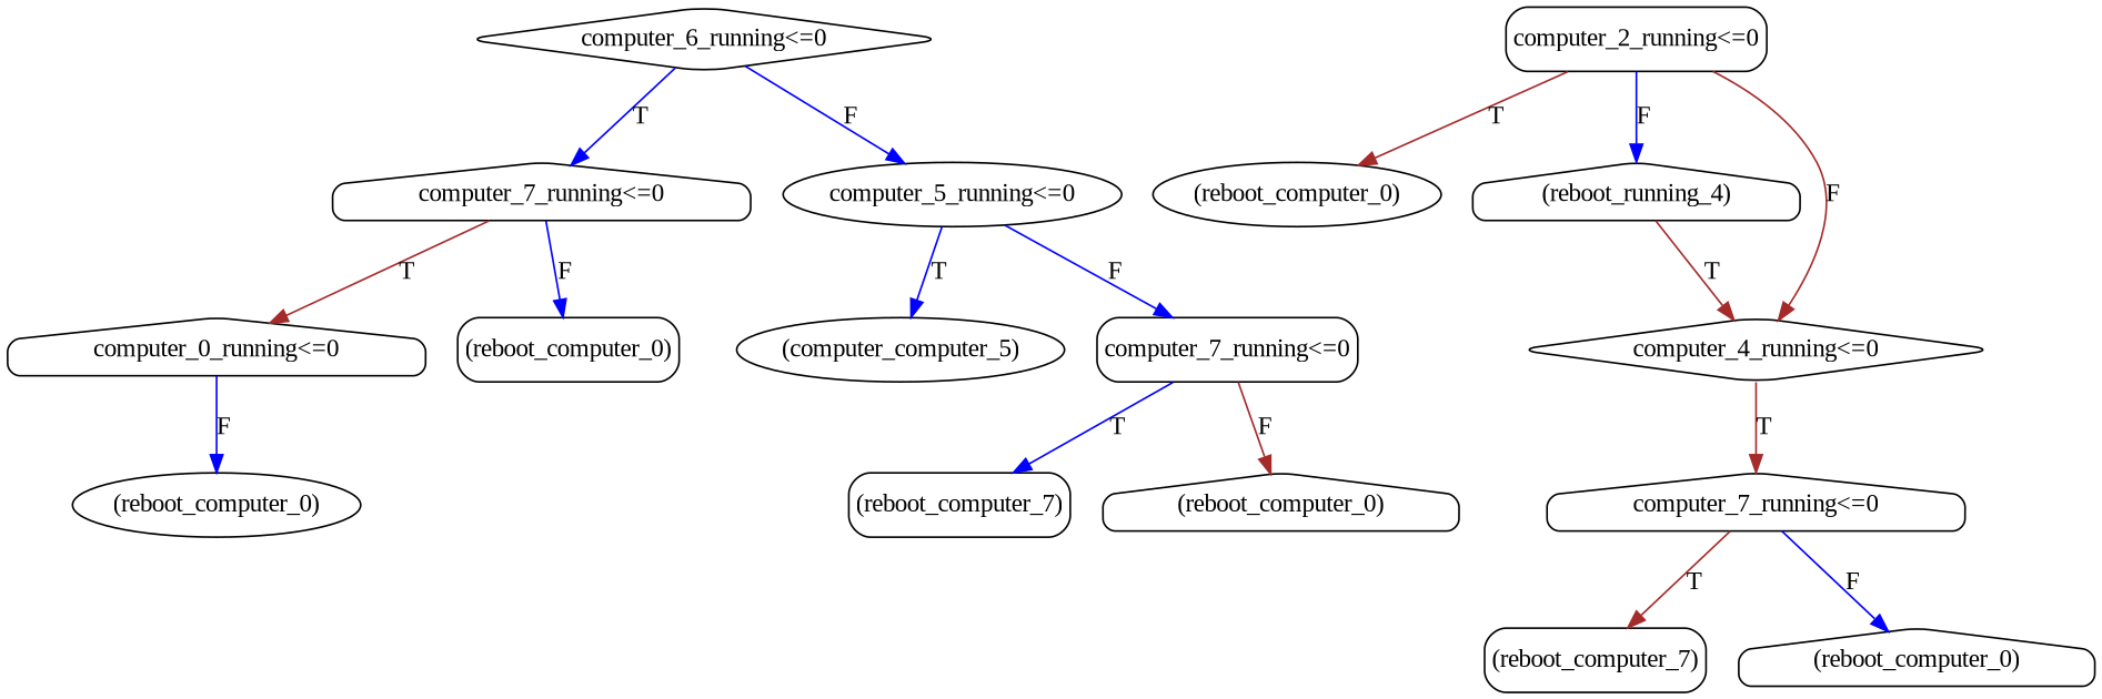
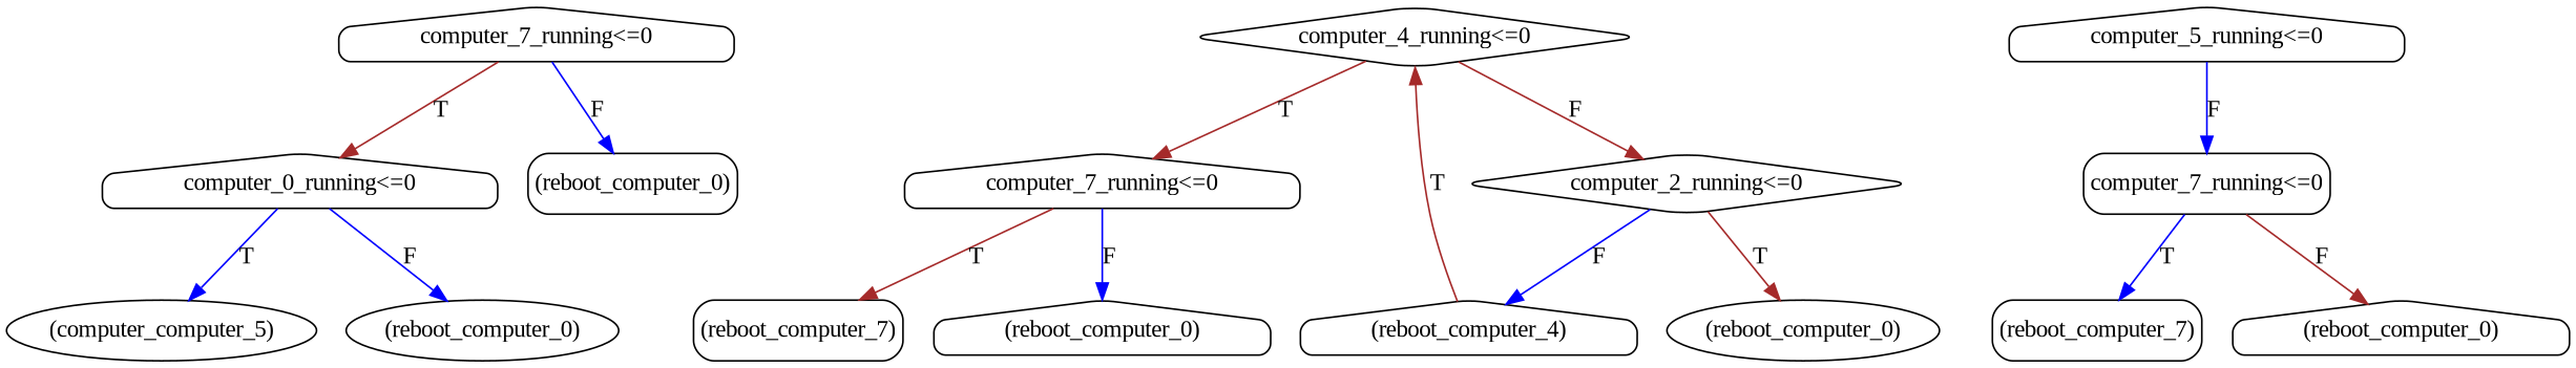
  digraph {
    fontname="Liberation Serif"
    node [fontname="Liberation Serif" margin="0.05,0.05" shape=house style=rounded]
    edge [color=blue fontname="Liberation Serif"]
    n1 [label="(computer_computer_5)" shape=ellipse]
    n2 [label="(reboot_computer_0)" shape=ellipse]
    n3 [label="computer_0_running<=0"]
    n4 [label="(reboot_computer_0)" shape=box]
    n5 [label="computer_7_running<=0"]
    n6 [label="(reboot_computer_7)" shape=box]
    n7 [label="(reboot_computer_0)"]
    n8 [label="computer_7_running<=0"]
    n9 [label="(reboot_computer_0)" shape=ellipse]
-   n10 [label="(reboot_running_4)"]
+   n10 [label="(reboot_computer_4)"]
    n11 [label="computer_4_running<=0" shape=diamond]
-   n12 [label="computer_2_running<=0" shape=box]
+   n12 [label="computer_2_running<=0" shape=diamond]
    n13 [label="(reboot_computer_7)" shape=box]
    n14 [label="(reboot_computer_0)"]
    n15 [label="computer_7_running<=0" shape=box]
-   n16 [label="computer_5_running<=0" shape=ellipse]
-   n17 [label="computer_6_running<=0" shape=diamond]
-   n16 -> n1 [label=T]
+   n16 [label="computer_5_running<=0"]
+   n3 -> n1 [label=T]
    n3 -> n2 [label=F]
    n5 -> n3 [color=brown label=T]
    n5 -> n4 [label=F]
    n8 -> n6 [color=brown label=T]
    n8 -> n7 [label=F]
    n10 -> n11 [color=brown label=T]
    n11 -> n8 [color=brown label=T]
-   n12 -> n11 [color=brown label=F]
+   n11 -> n12 [color=brown label=F]
    n12 -> n9 [color=brown label=T]
    n12 -> n10 [label=F]
    n15 -> n13 [label=T]
    n15 -> n14 [color=brown label=F]
    n16 -> n15 [label=F]
-   n17 -> n5 [label=T]
-   n17 -> n16 [label=F]
  }
